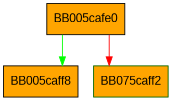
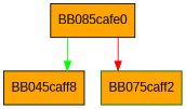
  digraph {
    fontname="Liberation Sans"
    splines=ortho
    node [color=black fillcolor=orange fontname="Liberation Sans" shape=box style=filled]
    edge [fontname="Liberation Sans"]
-   BB005cafe0
-   BB005caff8
+   BB005cafe0 [label=BB085cafe0]
+   BB005caff8 [label=BB045caff8]
    n3 [color=darkgreen label=BB075caff2]
    BB005cafe0 -> BB005caff8 [color=green]
    BB005cafe0 -> n3 [color=red]
  }
